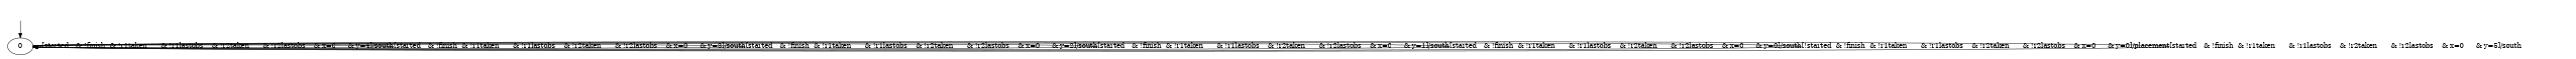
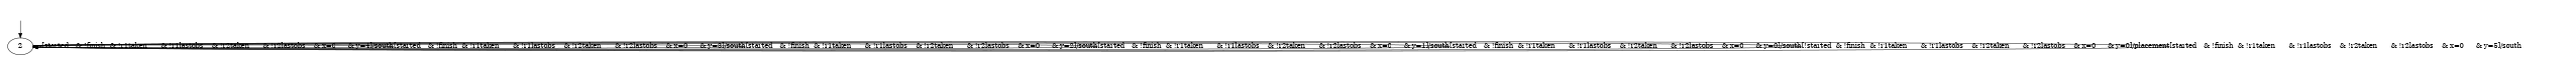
  digraph {
-   0
+   0 [label=2]
    __init [style=invis width=0]
    0 -> 0 [label="[started	& !finish	& !r1taken	& !r1lastobs	& !r2taken	& !r2lastobs	& x=0	& y=4]/south"]
    0 -> 0 [label="[started	& !finish	& !r1taken	& !r1lastobs	& !r2taken	& !r2lastobs	& x=0	& y=3]/south"]
    0 -> 0 [label="[started	& !finish	& !r1taken	& !r1lastobs	& !r2taken	& !r2lastobs	& x=0	& y=2]/south"]
    0 -> 0 [label="[started	& !finish	& !r1taken	& !r1lastobs	& !r2taken	& !r2lastobs	& x=0	& y=1]/south"]
    0 -> 0 [label="[started	& !finish	& !r1taken	& !r1lastobs	& !r2taken	& !r2lastobs	& x=0	& y=0]/south"]
    0 -> 0 [label="[!started	& !finish	& !r1taken	& !r1lastobs	& !r2taken	& !r2lastobs	& x=0	& y=0]/placement"]
    0 -> 0 [label="[started	& !finish	& !r1taken	& !r1lastobs	& !r2taken	& !r2lastobs	& x=0	& y=5]/south"]
    __init -> 0
  }
